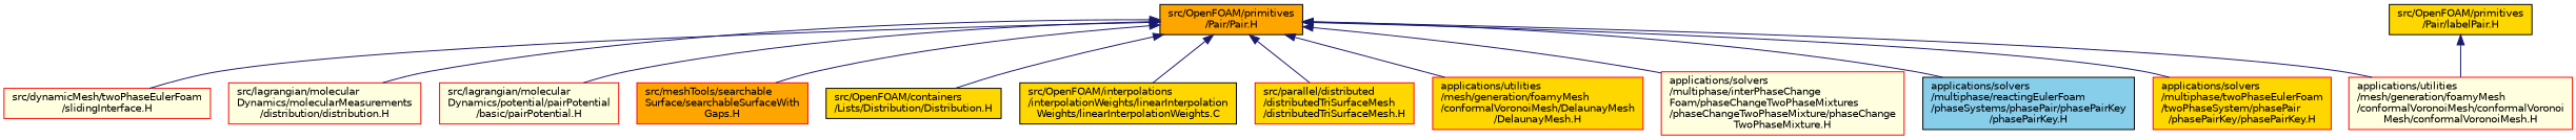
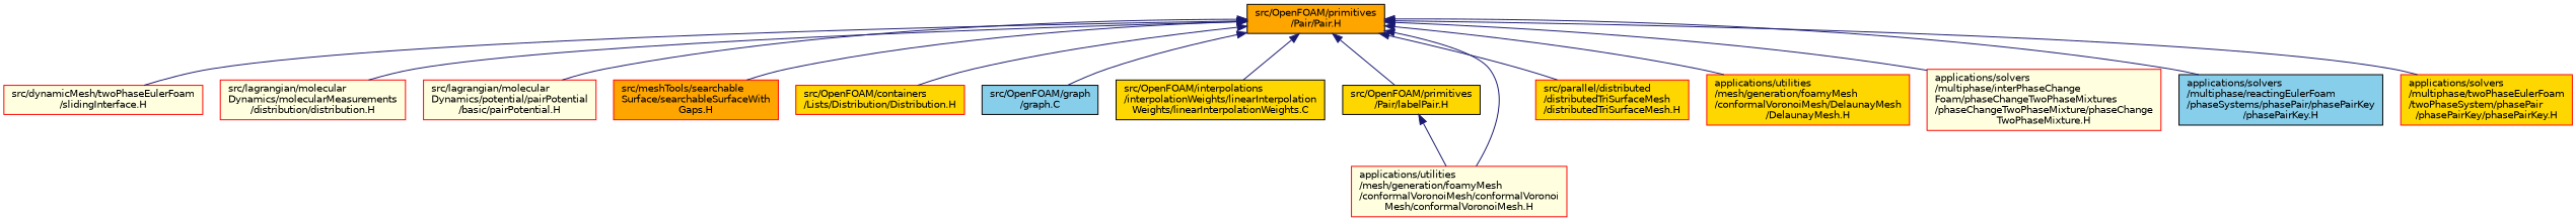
  digraph {
    node [color=red fillcolor=gold fontname=Helvetica fontsize=10 shape=record style=filled]
    edge [color=midnightblue dir=back fontname=Helvetica fontsize=10 labelfontname=Helvetica labelfontsize=10 style=solid]
    n1 [color=black fillcolor=orange fontcolor=black height=0.2 label="src/OpenFOAM/primitives\l/Pair/Pair.H" width=0.4]
    n2 [fillcolor=lightyellow height=0.2 label="src/dynamicMesh/twoPhaseEulerFoam\l/slidingInterface.H" width=0.4]
    n3 [fillcolor=lightyellow height=0.2 label="src/lagrangian/molecular\lDynamics/molecularMeasurements\l/distribution/distribution.H" width=0.4]
    n4 [fillcolor=lightyellow height=0.2 label="src/lagrangian/molecular\lDynamics/potential/pairPotential\l/basic/pairPotential.H" width=0.4]
    n5 [fillcolor=orange height=0.2 label="src/meshTools/searchable\lSurface/searchableSurfaceWith\lGaps.H" width=0.4]
-   n6 [color=black height=0.2 label="src/OpenFOAM/containers\l/Lists/Distribution/Distribution.H" width=0.4]
+   n6 [height=0.2 label="src/OpenFOAM/containers\l/Lists/Distribution/Distribution.H" width=0.4]
+   n7 [color=black fillcolor=skyblue height=0.2 label="src/OpenFOAM/graph\l/graph.C" width=0.4]
    n8 [color=black height=0.2 label="src/OpenFOAM/interpolations\l/interpolationWeights/linearInterpolation\lWeights/linearInterpolationWeights.C" width=0.4]
    n9 [color=black height=0.2 label="src/OpenFOAM/primitives\l/Pair/labelPair.H" width=0.4]
    n10 [fillcolor=lightyellow height=0.2 label="applications/utilities\l/mesh/generation/foamyMesh\l/conformalVoronoiMesh/conformalVoronoi\lMesh/conformalVoronoiMesh.H" width=0.4]
    n11 [height=0.2 label="src/parallel/distributed\l/distributedTriSurfaceMesh\l/distributedTriSurfaceMesh.H" width=0.4]
    n12 [height=0.2 label="applications/utilities\l/mesh/generation/foamyMesh\l/conformalVoronoiMesh/DelaunayMesh\l/DelaunayMesh.H" width=0.4]
    n13 [fillcolor=lightyellow height=0.2 label="applications/solvers\l/multiphase/interPhaseChange\lFoam/phaseChangeTwoPhaseMixtures\l/phaseChangeTwoPhaseMixture/phaseChange\lTwoPhaseMixture.H" width=0.4]
    n14 [color=black fillcolor=skyblue height=0.2 label="applications/solvers\l/multiphase/reactingEulerFoam\l/phaseSystems/phasePair/phasePairKey\l/phasePairKey.H" width=0.4]
    n15 [height=0.2 label="applications/solvers\l/multiphase/twoPhaseEulerFoam\l/twoPhaseSystem/phasePair\l/phasePairKey/phasePairKey.H" width=0.4]
    n1 -> n2
    n1 -> n3
    n1 -> n4
    n1 -> n5
    n1 -> n6
+   n1 -> n7
    n1 -> n8
+   n1 -> n9
    n1 -> n10
    n1 -> n11
    n1 -> n12
    n1 -> n13
    n1 -> n14
    n1 -> n15
    n9 -> n10
  }
